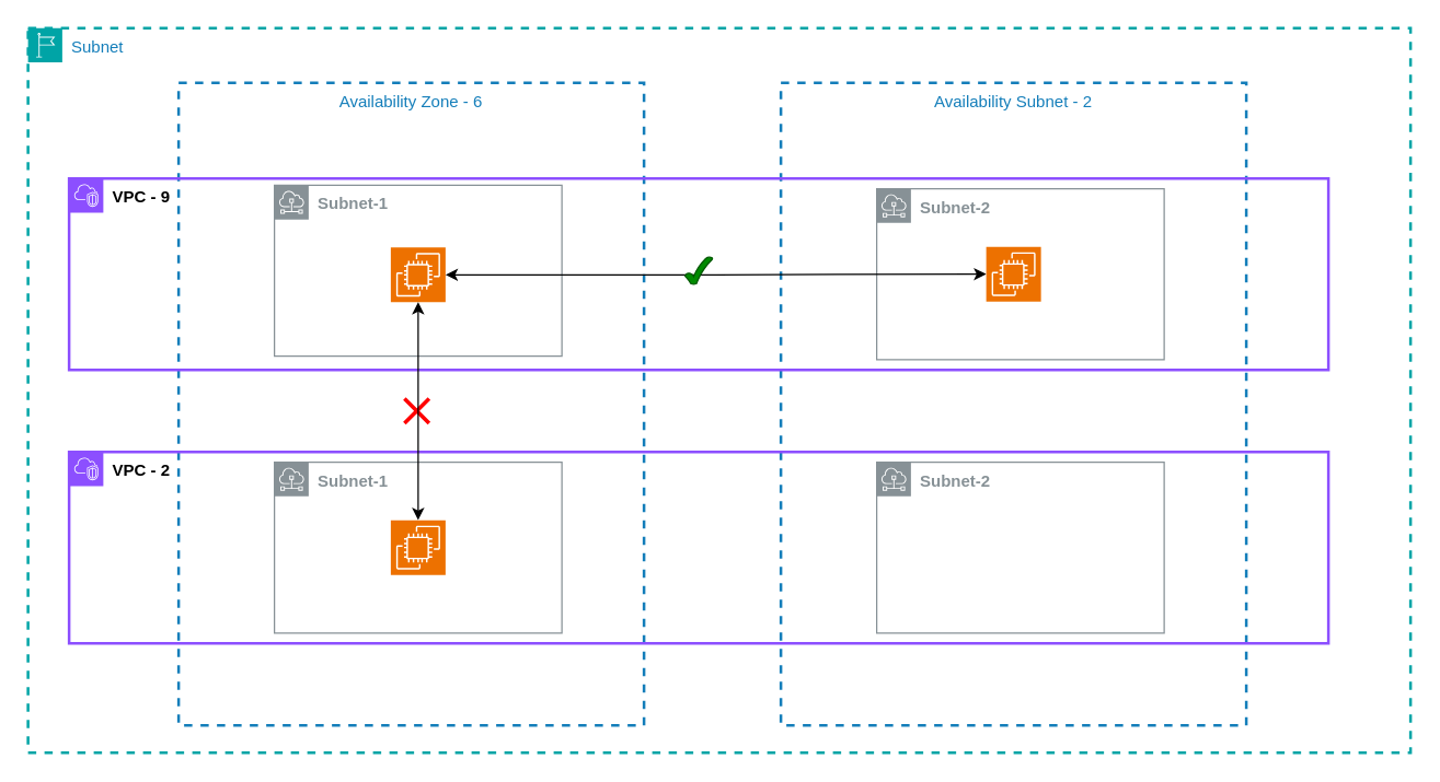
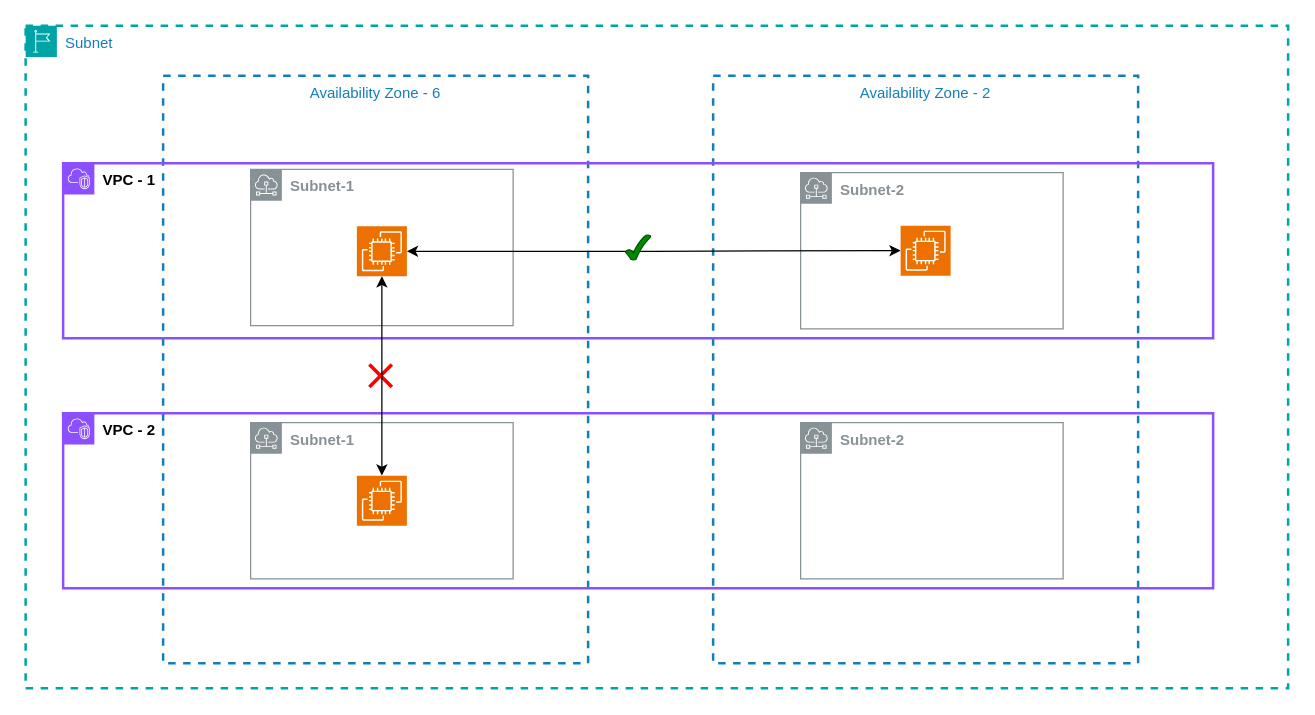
  <mxCell id="0" />
  <mxCell id="1" parent="0" />
  <mxCell id="2" value="Subnet" style="points=[[0,0],[0.25,0],[0.5,0],[0.75,0],[1,0],[1,0.25],[1,0.5],[1,0.75],[1,1],[0.75,1],[0.5,1],[0.25,1],[0,1],[0,0.75],[0,0.5],[0,0.25]];outlineConnect=0;gradientColor=none;html=1;whiteSpace=wrap;fontSize=12;fontStyle=0;container=1;pointerEvents=0;collapsible=0;recursiveResize=0;shape=mxgraph.aws4.group;grIcon=mxgraph.aws4.group_region;strokeColor=#00A4A6;fillColor=none;verticalAlign=top;align=left;spacingLeft=30;fontColor=#147EBA;dashed=1;strokeWidth=2;" vertex="1" parent="1"><mxGeometry x="20" y="20" width="1010" height="530" as="geometry" /></mxCell>
  <mxCell id="3" value="Availability Zone - 6" style="fillColor=none;strokeColor=#147EBA;dashed=1;verticalAlign=top;fontStyle=0;fontColor=#147EBA;whiteSpace=wrap;html=1;strokeWidth=2;" vertex="1" parent="2"><mxGeometry x="110" y="40" width="340" height="470" as="geometry" /></mxCell>
- <mxCell id="4" value="Availability Subnet - 2" style="fillColor=none;strokeColor=#147EBA;dashed=1;verticalAlign=top;fontStyle=0;fontColor=#147EBA;whiteSpace=wrap;html=1;strokeWidth=2;" vertex="1" parent="2"><mxGeometry x="550" y="40" width="340" height="470" as="geometry" /></mxCell>
- <mxCell id="5" value="&lt;b&gt;&lt;font color=&quot;#000000&quot;&gt;VPC - 9&lt;/font&gt;&lt;/b&gt;" style="points=[[0,0],[0.25,0],[0.5,0],[0.75,0],[1,0],[1,0.25],[1,0.5],[1,0.75],[1,1],[0.75,1],[0.5,1],[0.25,1],[0,1],[0,0.75],[0,0.5],[0,0.25]];outlineConnect=0;gradientColor=none;html=1;whiteSpace=wrap;fontSize=12;fontStyle=0;container=1;pointerEvents=0;collapsible=0;recursiveResize=0;shape=mxgraph.aws4.group;grIcon=mxgraph.aws4.group_vpc2;strokeColor=#8C4FFF;fillColor=none;verticalAlign=top;align=left;spacingLeft=30;fontColor=#AAB7B8;dashed=0;strokeWidth=2;" vertex="1" parent="2"><mxGeometry x="30" y="110" width="920" height="140" as="geometry" /></mxCell>
+ <mxCell id="4" value="Availability Zone - 2" style="fillColor=none;strokeColor=#147EBA;dashed=1;verticalAlign=top;fontStyle=0;fontColor=#147EBA;whiteSpace=wrap;html=1;strokeWidth=2;" vertex="1" parent="2"><mxGeometry x="550" y="40" width="340" height="470" as="geometry" /></mxCell>
+ <mxCell id="5" value="&lt;b&gt;&lt;font color=&quot;#000000&quot;&gt;VPC - 1&lt;/font&gt;&lt;/b&gt;" style="points=[[0,0],[0.25,0],[0.5,0],[0.75,0],[1,0],[1,0.25],[1,0.5],[1,0.75],[1,1],[0.75,1],[0.5,1],[0.25,1],[0,1],[0,0.75],[0,0.5],[0,0.25]];outlineConnect=0;gradientColor=none;html=1;whiteSpace=wrap;fontSize=12;fontStyle=0;container=1;pointerEvents=0;collapsible=0;recursiveResize=0;shape=mxgraph.aws4.group;grIcon=mxgraph.aws4.group_vpc2;strokeColor=#8C4FFF;fillColor=none;verticalAlign=top;align=left;spacingLeft=30;fontColor=#AAB7B8;dashed=0;strokeWidth=2;" vertex="1" parent="2"><mxGeometry x="30" y="110" width="920" height="140" as="geometry" /></mxCell>
  <mxCell id="6" value="&lt;b&gt;Subnet-1&lt;/b&gt;" style="sketch=0;outlineConnect=0;gradientColor=none;html=1;whiteSpace=wrap;fontSize=12;fontStyle=0;shape=mxgraph.aws4.group;grIcon=mxgraph.aws4.group_subnet;strokeColor=#879196;fillColor=none;verticalAlign=top;align=left;spacingLeft=30;fontColor=#879196;dashed=0;" vertex="1" parent="5"><mxGeometry x="150" y="5" width="210" height="125" as="geometry" /></mxCell>
  <mxCell id="7" value="&lt;b&gt;Subnet-2&lt;/b&gt;" style="sketch=0;outlineConnect=0;gradientColor=none;html=1;whiteSpace=wrap;fontSize=12;fontStyle=0;shape=mxgraph.aws4.group;grIcon=mxgraph.aws4.group_subnet;strokeColor=#879196;fillColor=none;verticalAlign=top;align=left;spacingLeft=30;fontColor=#879196;dashed=0;" vertex="1" parent="5"><mxGeometry x="590" y="7.5" width="210" height="125" as="geometry" /></mxCell>
  <mxCell id="8" style="edgeStyle=orthogonalEdgeStyle;rounded=0;orthogonalLoop=1;jettySize=auto;html=1;startArrow=classic;startFill=1;" edge="1" parent="5" source="9" target="10"><mxGeometry relative="1" as="geometry" /></mxCell>
  <mxCell id="9" value="" style="sketch=0;points=[[0,0,0],[0.25,0,0],[0.5,0,0],[0.75,0,0],[1,0,0],[0,1,0],[0.25,1,0],[0.5,1,0],[0.75,1,0],[1,1,0],[0,0.25,0],[0,0.5,0],[0,0.75,0],[1,0.25,0],[1,0.5,0],[1,0.75,0]];outlineConnect=0;fontColor=#232F3E;fillColor=#ED7100;strokeColor=#ffffff;dashed=0;verticalLabelPosition=bottom;verticalAlign=top;align=center;html=1;fontSize=12;fontStyle=0;aspect=fixed;shape=mxgraph.aws4.resourceIcon;resIcon=mxgraph.aws4.ec2;" vertex="1" parent="5"><mxGeometry x="235" y="50.5" width="40" height="40" as="geometry" /></mxCell>
  <mxCell id="10" value="" style="sketch=0;points=[[0,0,0],[0.25,0,0],[0.5,0,0],[0.75,0,0],[1,0,0],[0,1,0],[0.25,1,0],[0.5,1,0],[0.75,1,0],[1,1,0],[0,0.25,0],[0,0.5,0],[0,0.75,0],[1,0.25,0],[1,0.5,0],[1,0.75,0]];outlineConnect=0;fontColor=#232F3E;fillColor=#ED7100;strokeColor=#ffffff;dashed=0;verticalLabelPosition=bottom;verticalAlign=top;align=center;html=1;fontSize=12;fontStyle=0;aspect=fixed;shape=mxgraph.aws4.resourceIcon;resIcon=mxgraph.aws4.ec2;" vertex="1" parent="5"><mxGeometry x="670" y="50" width="40" height="40" as="geometry" /></mxCell>
  <mxCell id="11" value="" style="verticalLabelPosition=bottom;verticalAlign=top;html=1;shape=mxgraph.basic.tick;fillColor=#008a00;strokeColor=#005700;fontColor=#ffffff;" vertex="1" parent="5"><mxGeometry x="450" y="57.5" width="20" height="20" as="geometry" /></mxCell>
  <mxCell id="12" value="&lt;b&gt;&lt;font color=&quot;#000000&quot;&gt;VPC - 2&lt;/font&gt;&lt;/b&gt;" style="points=[[0,0],[0.25,0],[0.5,0],[0.75,0],[1,0],[1,0.25],[1,0.5],[1,0.75],[1,1],[0.75,1],[0.5,1],[0.25,1],[0,1],[0,0.75],[0,0.5],[0,0.25]];outlineConnect=0;gradientColor=none;html=1;whiteSpace=wrap;fontSize=12;fontStyle=0;container=1;pointerEvents=0;collapsible=0;recursiveResize=0;shape=mxgraph.aws4.group;grIcon=mxgraph.aws4.group_vpc2;strokeColor=#8C4FFF;fillColor=none;verticalAlign=top;align=left;spacingLeft=30;fontColor=#AAB7B8;dashed=0;strokeWidth=2;" vertex="1" parent="2"><mxGeometry x="30" y="310" width="920" height="140" as="geometry" /></mxCell>
  <mxCell id="13" value="&lt;b&gt;Subnet-2&lt;/b&gt;" style="sketch=0;outlineConnect=0;gradientColor=none;html=1;whiteSpace=wrap;fontSize=12;fontStyle=0;shape=mxgraph.aws4.group;grIcon=mxgraph.aws4.group_subnet;strokeColor=#879196;fillColor=none;verticalAlign=top;align=left;spacingLeft=30;fontColor=#879196;dashed=0;" vertex="1" parent="12"><mxGeometry x="590" y="7.5" width="210" height="125" as="geometry" /></mxCell>
  <mxCell id="14" value="&lt;b&gt;Subnet-1&lt;/b&gt;" style="sketch=0;outlineConnect=0;gradientColor=none;html=1;whiteSpace=wrap;fontSize=12;fontStyle=0;shape=mxgraph.aws4.group;grIcon=mxgraph.aws4.group_subnet;strokeColor=#879196;fillColor=none;verticalAlign=top;align=left;spacingLeft=30;fontColor=#879196;dashed=0;" vertex="1" parent="12"><mxGeometry x="150" y="7.5" width="210" height="125" as="geometry" /></mxCell>
  <mxCell id="15" value="" style="sketch=0;points=[[0,0,0],[0.25,0,0],[0.5,0,0],[0.75,0,0],[1,0,0],[0,1,0],[0.25,1,0],[0.5,1,0],[0.75,1,0],[1,1,0],[0,0.25,0],[0,0.5,0],[0,0.75,0],[1,0.25,0],[1,0.5,0],[1,0.75,0]];outlineConnect=0;fontColor=#232F3E;fillColor=#ED7100;strokeColor=#ffffff;dashed=0;verticalLabelPosition=bottom;verticalAlign=top;align=center;html=1;fontSize=12;fontStyle=0;aspect=fixed;shape=mxgraph.aws4.resourceIcon;resIcon=mxgraph.aws4.ec2;" vertex="1" parent="12"><mxGeometry x="235" y="50" width="40" height="40" as="geometry" /></mxCell>
  <mxCell id="16" value="" style="shape=mxgraph.mockup.markup.redX;fillColor=#ff0000;html=1;shadow=0;whiteSpace=wrap;strokeColor=none;" vertex="1" parent="2"><mxGeometry x="274" y="270" width="20" height="20" as="geometry" /></mxCell>
  <mxCell id="17" style="edgeStyle=orthogonalEdgeStyle;rounded=0;orthogonalLoop=1;jettySize=auto;html=1;startArrow=classic;startFill=1;" edge="1" parent="2" source="9" target="15"><mxGeometry relative="1" as="geometry" /></mxCell>
